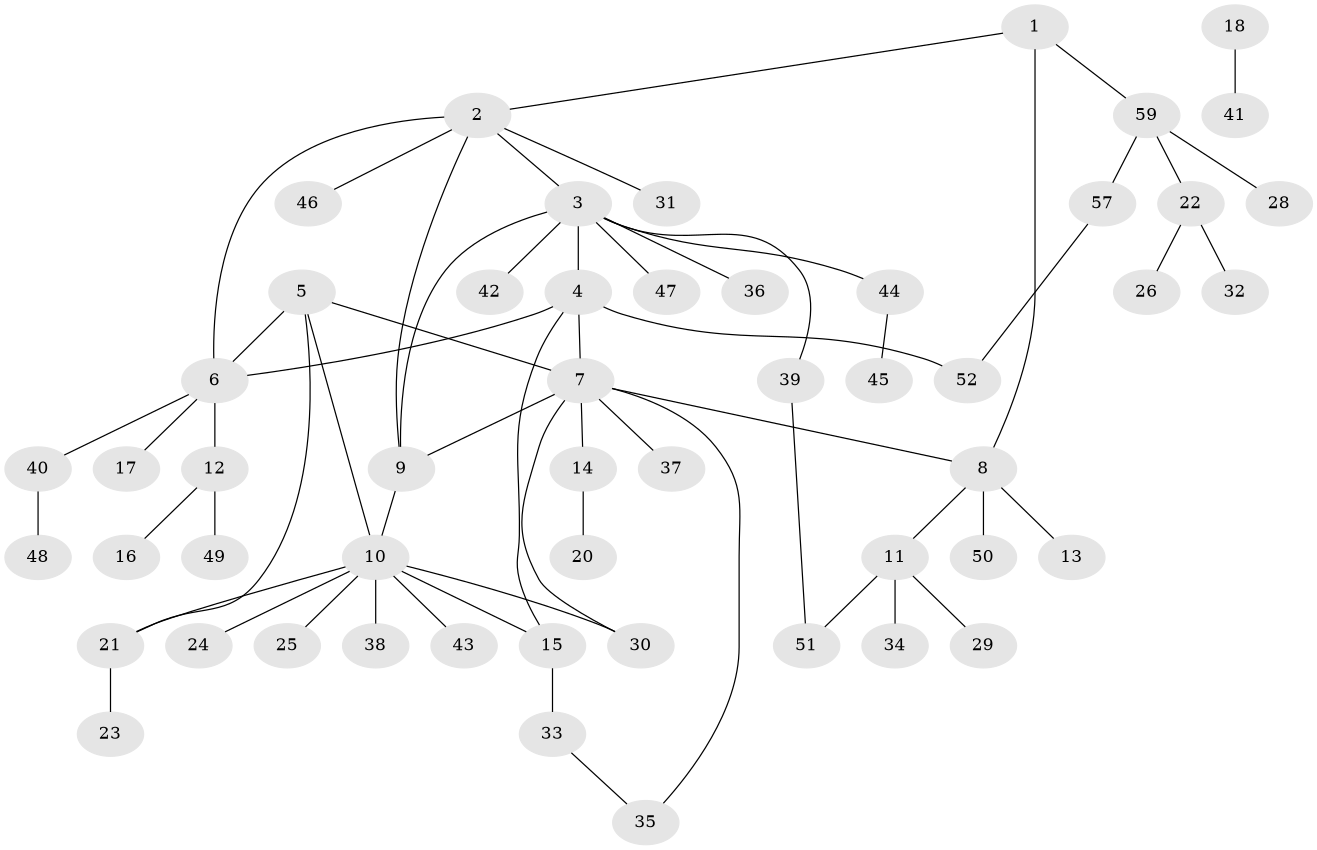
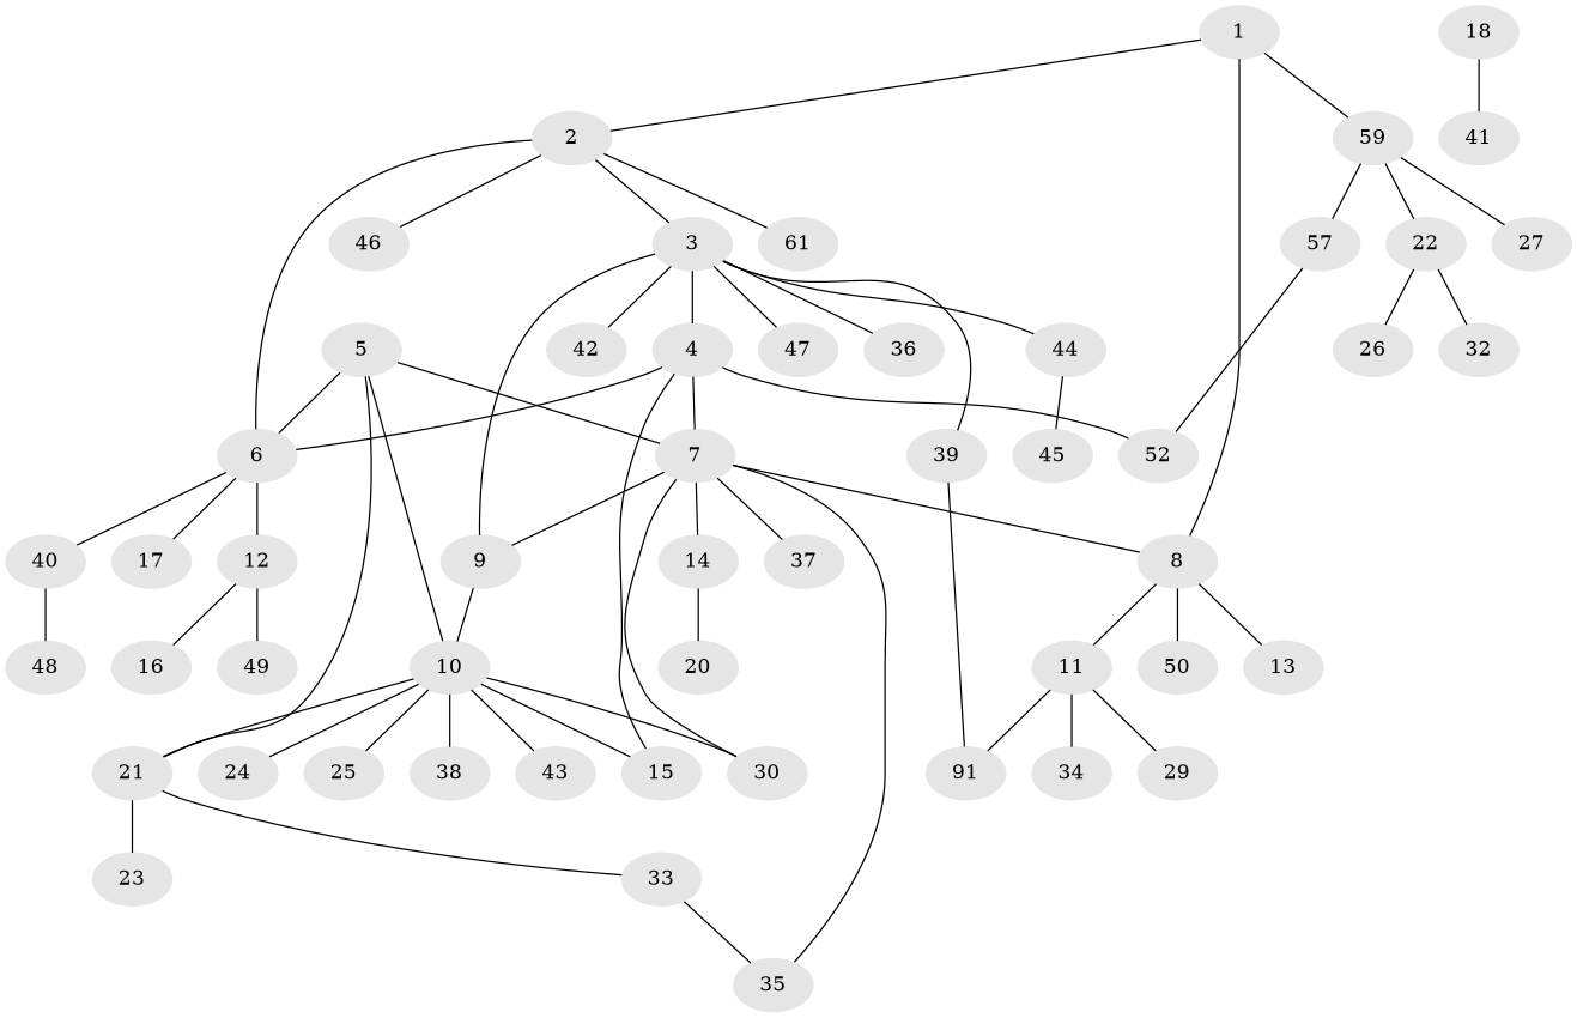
  graph {
    fontname="DejaVu Serif"
    node [color=gray90 fontname="DejaVu Serif" style=filled]
    edge [fontname="DejaVu Serif"]
    1
    2
    8
    n4 [label=59]
    3
    6
    9
-   31
+   31 [label=61]
    46
    11
    13
    50
    22
    n14 [label=57]
-   28
+   28 [label=27]
    4
    36
    39
    42
    44
    47
    12
    17
    40
    10
    7
    15
    52
-   51
+   51 [label=91]
    45
    14
    30
    35
    37
    5
    21
    24
    25
    38
    43
    23
    33
    16
    49
    48
    20
    18
    41
    29
    34
    26
    32
    1 -- 2
    1 -- 8
    1 -- n4
    2 -- 3
    2 -- 6
-   2 -- 9
    2 -- 31
    2 -- 46
    8 -- 11
    8 -- 13
    8 -- 50
    n4 -- 22
    n4 -- n14
    n4 -- 28
    3 -- 9
    3 -- 4
    3 -- 36
    3 -- 39
    3 -- 42
    3 -- 44
    3 -- 47
    6 -- 12
    6 -- 17
    6 -- 40
    9 -- 10
    11 -- 51
    11 -- 29
    11 -- 34
    22 -- 26
    22 -- 32
    n14 -- 52
    4 -- 6
    4 -- 7
    4 -- 15
    4 -- 52
    39 -- 51
    44 -- 45
    12 -- 16
    12 -- 49
    40 -- 48
    10 -- 15
    10 -- 30
    10 -- 21
    10 -- 24
    10 -- 25
    10 -- 38
    10 -- 43
    7 -- 8
    7 -- 9
    7 -- 14
    7 -- 30
    7 -- 35
    7 -- 37
    14 -- 20
    5 -- 6
    5 -- 10
    5 -- 7
    5 -- 21
    21 -- 23
-   15 -- 33
+   21 -- 33
    33 -- 35
    18 -- 41
  }
